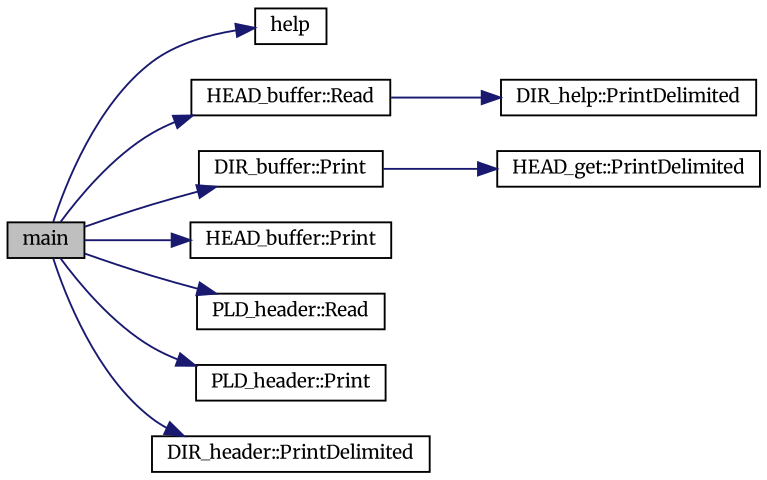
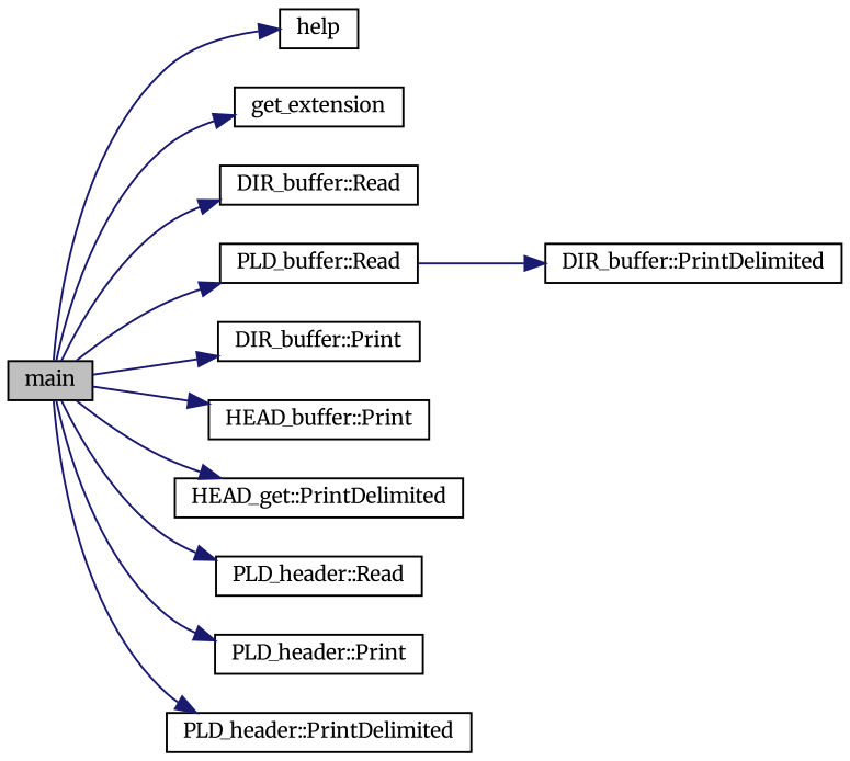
  digraph {
    fontname=Merriweather
    rankdir=LR
    node [color=black fillcolor=white fontname=Merriweather fontsize=10 shape=record style=filled]
    edge [color=midnightblue fontname=Merriweather fontsize=10 labelfontname=Helvetica labelfontsize=10 style=solid]
    n1 [fillcolor=grey75 fontcolor=black height=0.2 label=main width=0.4]
    n2 [height=0.2 label=help width=0.4]
-   n5 [height=0.2 label="HEAD_buffer::Read" width=0.4]
+   n3 [height=0.2 label=get_extension width=0.4]
+   n4 [height=0.2 label="DIR_buffer::Read" width=0.4]
+   n5 [height=0.2 label="PLD_buffer::Read" width=0.4]
    n6 [height=0.2 label="DIR_buffer::Print" width=0.4]
    n7 [height=0.2 label="HEAD_buffer::Print" width=0.4]
    n8 [height=0.2 label="HEAD_get::PrintDelimited" width=0.4]
    n9 [height=0.2 label="PLD_header::Read" width=0.4]
    n10 [height=0.2 label="PLD_header::Print" width=0.4]
-   n11 [height=0.2 label="DIR_header::PrintDelimited" width=0.4]
-   n12 [height=0.2 label="DIR_help::PrintDelimited" width=0.4]
+   n11 [height=0.2 label="PLD_header::PrintDelimited" width=0.4]
+   n12 [height=0.2 label="DIR_buffer::PrintDelimited" width=0.4]
    n1 -> n2
+   n1 -> n3
+   n1 -> n4
    n1 -> n5
    n1 -> n6
    n1 -> n7
-   n6 -> n8
+   n1 -> n8
    n1 -> n9
    n1 -> n10
    n1 -> n11
    n5 -> n12
  }
